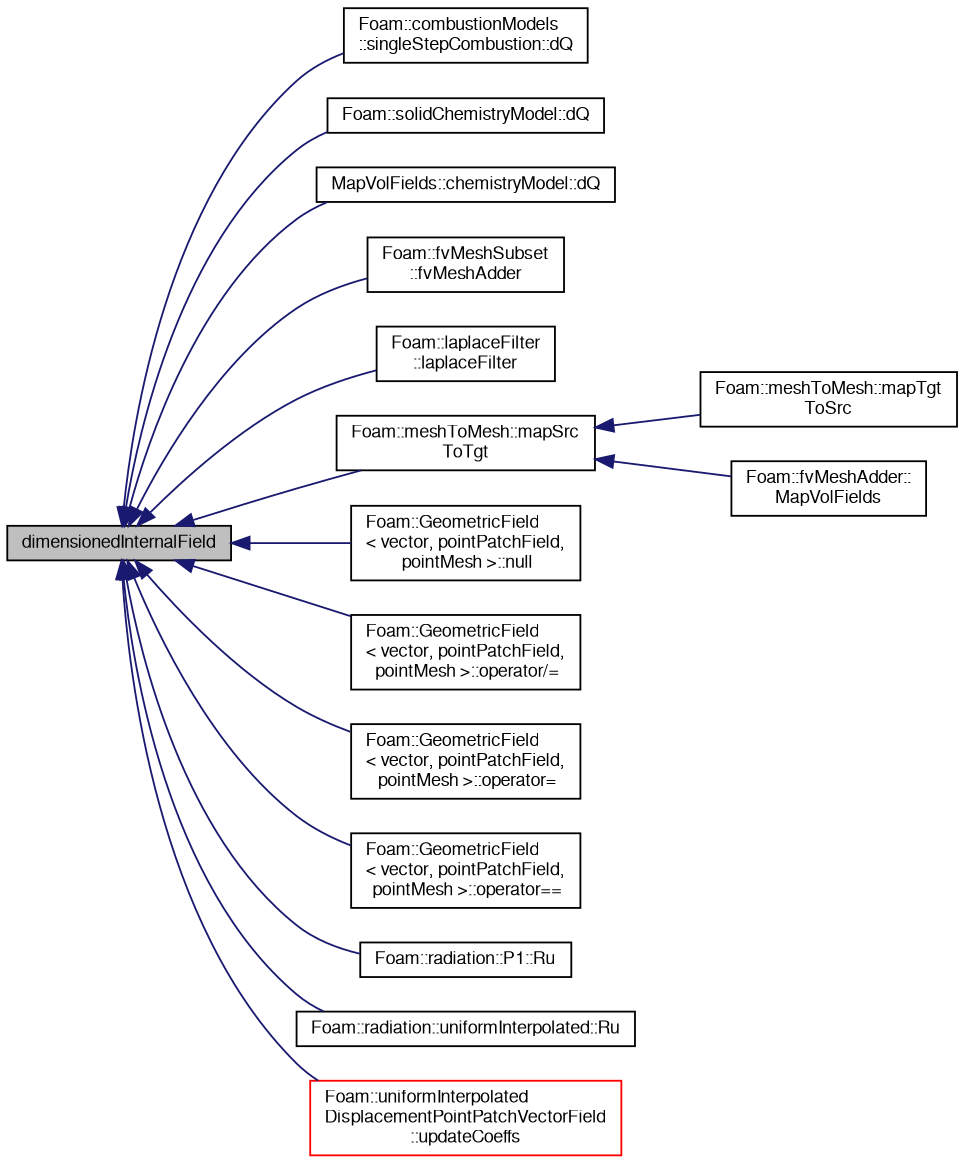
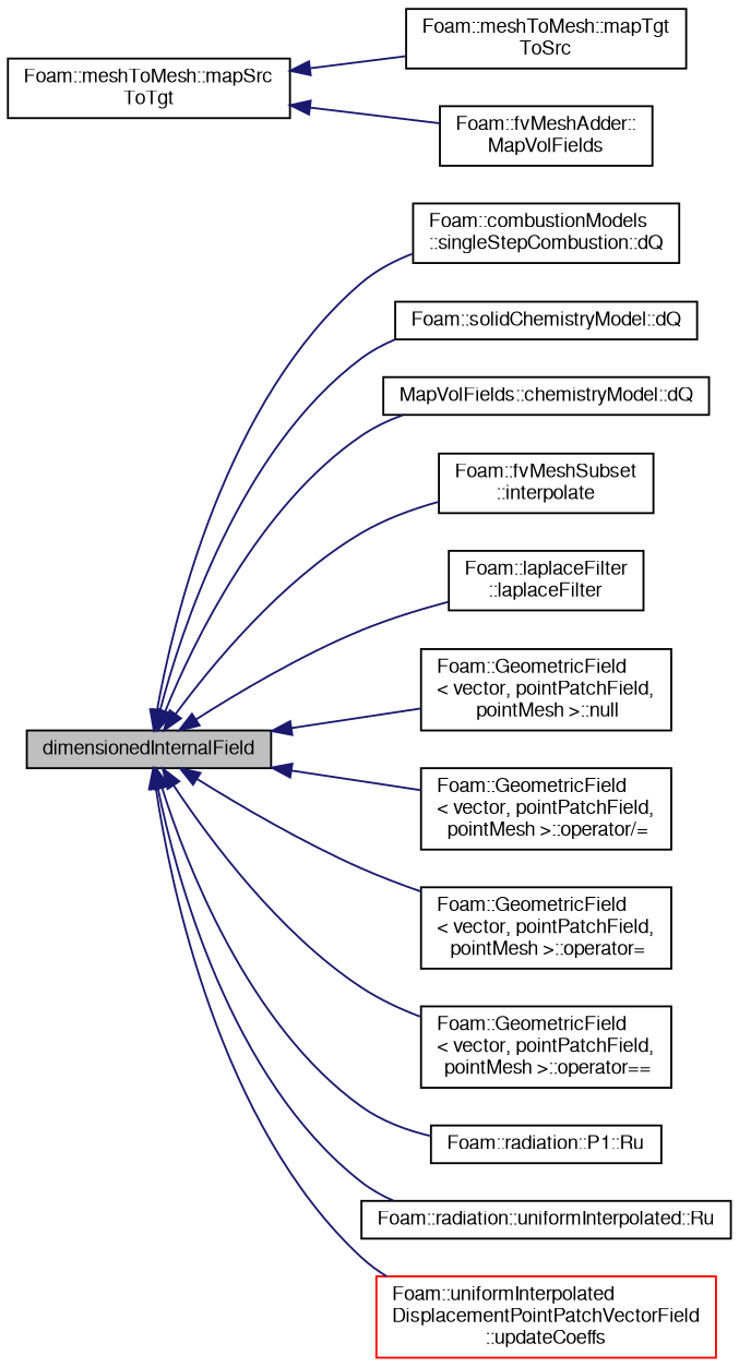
  digraph {
    rankdir=LR
    node [color=black fontname=FreeSans fontsize=10 shape=record]
    edge [color=midnightblue dir=back fontname=FreeSans fontsize=10 labelfontname=FreeSans labelfontsize=10 style=solid]
    n1 [fillcolor=grey75 fontcolor=black height=0.2 label=dimensionedInternalField style=filled width=0.4]
    n2 [height=0.2 label="Foam::combustionModels\l::singleStepCombustion::dQ" width=0.4]
    n3 [height=0.2 label="Foam::solidChemistryModel::dQ" width=0.4]
    n4 [height=0.2 label="MapVolFields::chemistryModel::dQ" width=0.4]
-   n5 [height=0.2 label="Foam::fvMeshSubset\l::fvMeshAdder" width=0.4]
+   n5 [height=0.2 label="Foam::fvMeshSubset\l::interpolate" width=0.4]
    n6 [height=0.2 label="Foam::laplaceFilter\l::laplaceFilter" width=0.4]
    n7 [height=0.2 label="Foam::meshToMesh::mapSrc\lToTgt" width=0.4]
    n8 [height=0.2 label="Foam::GeometricField\l\< vector, pointPatchField,\l pointMesh \>::null" width=0.4]
    n9 [height=0.2 label="Foam::GeometricField\l\< vector, pointPatchField,\l pointMesh \>::operator/=" width=0.4]
    n10 [height=0.2 label="Foam::GeometricField\l\< vector, pointPatchField,\l pointMesh \>::operator=" width=0.4]
    n11 [height=0.2 label="Foam::GeometricField\l\< vector, pointPatchField,\l pointMesh \>::operator==" width=0.4]
    n12 [height=0.2 label="Foam::radiation::P1::Ru" width=0.4]
    n13 [height=0.2 label="Foam::radiation::uniformInterpolated::Ru" width=0.4]
    n14 [color=red height=0.2 label="Foam::uniformInterpolated\lDisplacementPointPatchVectorField\l::updateCoeffs" width=0.4]
    n15 [height=0.2 label="Foam::meshToMesh::mapTgt\lToSrc" width=0.4]
    n16 [height=0.2 label="Foam::fvMeshAdder::\lMapVolFields" width=0.4]
    n1 -> n2
    n1 -> n3
    n1 -> n4
    n1 -> n5
    n1 -> n6
-   n1 -> n7
    n1 -> n8
    n1 -> n9
    n1 -> n10
    n1 -> n11
    n1 -> n12
    n1 -> n13
    n1 -> n14
    n7 -> n15
    n7 -> n16
  }
